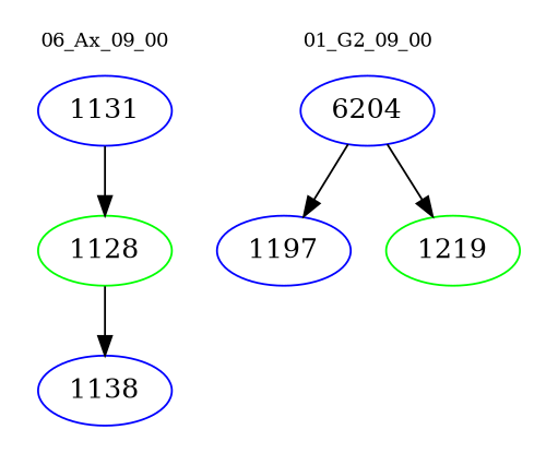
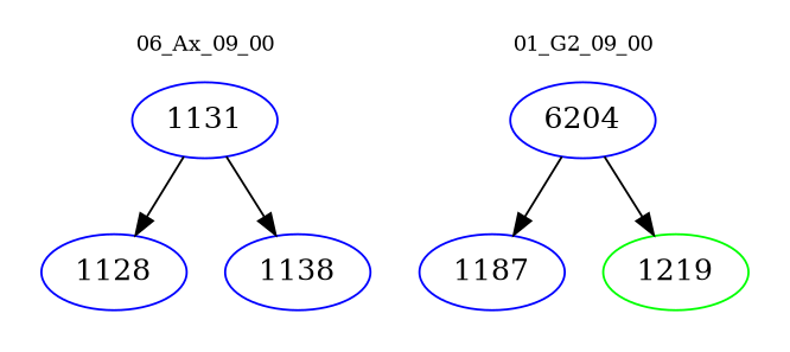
  digraph {
    node [color=blue]
    edge [color=black]
    n1 [label=1131]
-   n2 [color=green label=1128]
+   n2 [label=1128]
    n3 [label=1138]
    n4 [label=6204]
-   n5 [label=1197]
+   n5 [label=1187]
    n6 [color=green label=1219]
    subgraph cluster_1 {
      color=white
      fontsize=10
      label="06_Ax_09_00"
      n1
      n2
      n3
    }
    subgraph cluster_2 {
      color=white
      fontsize=10
      label="01_G2_09_00"
      n4
      n5
      n6
    }
    n1 -> n2
-   n2 -> n3
+   n1 -> n3
    n4 -> n5
    n4 -> n6
  }
